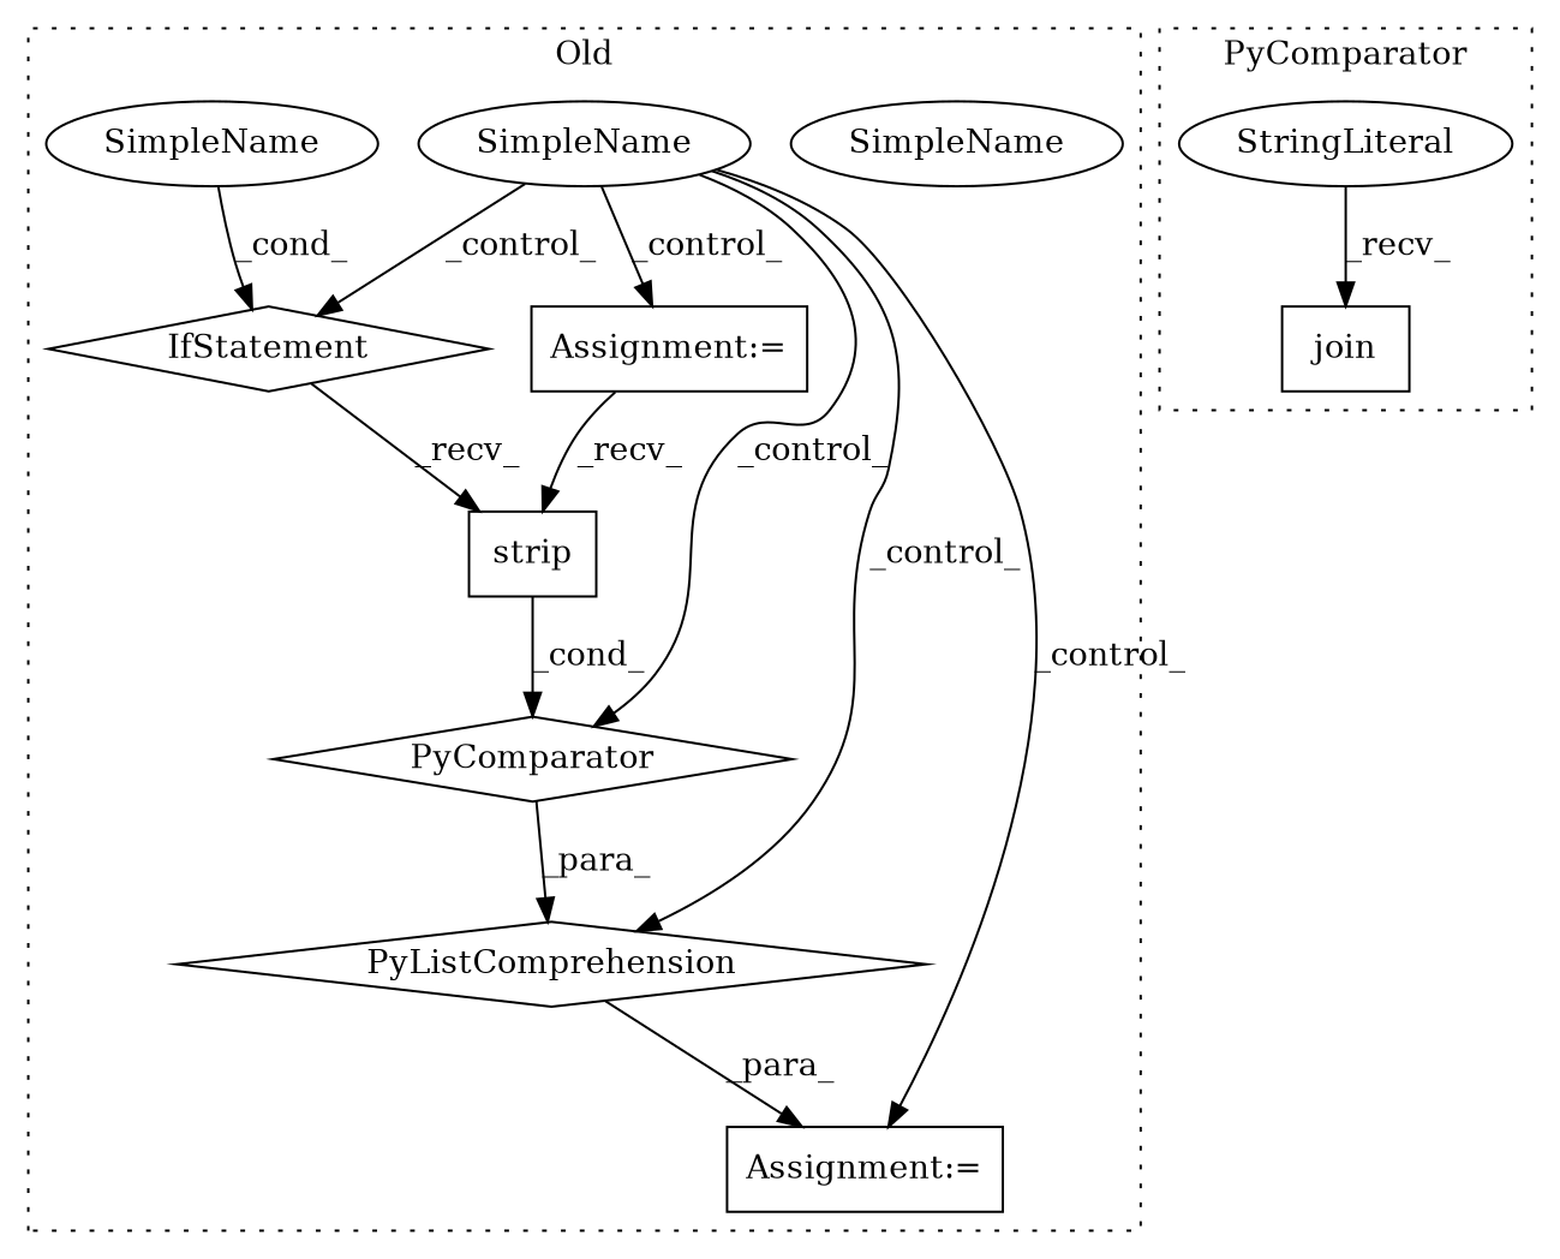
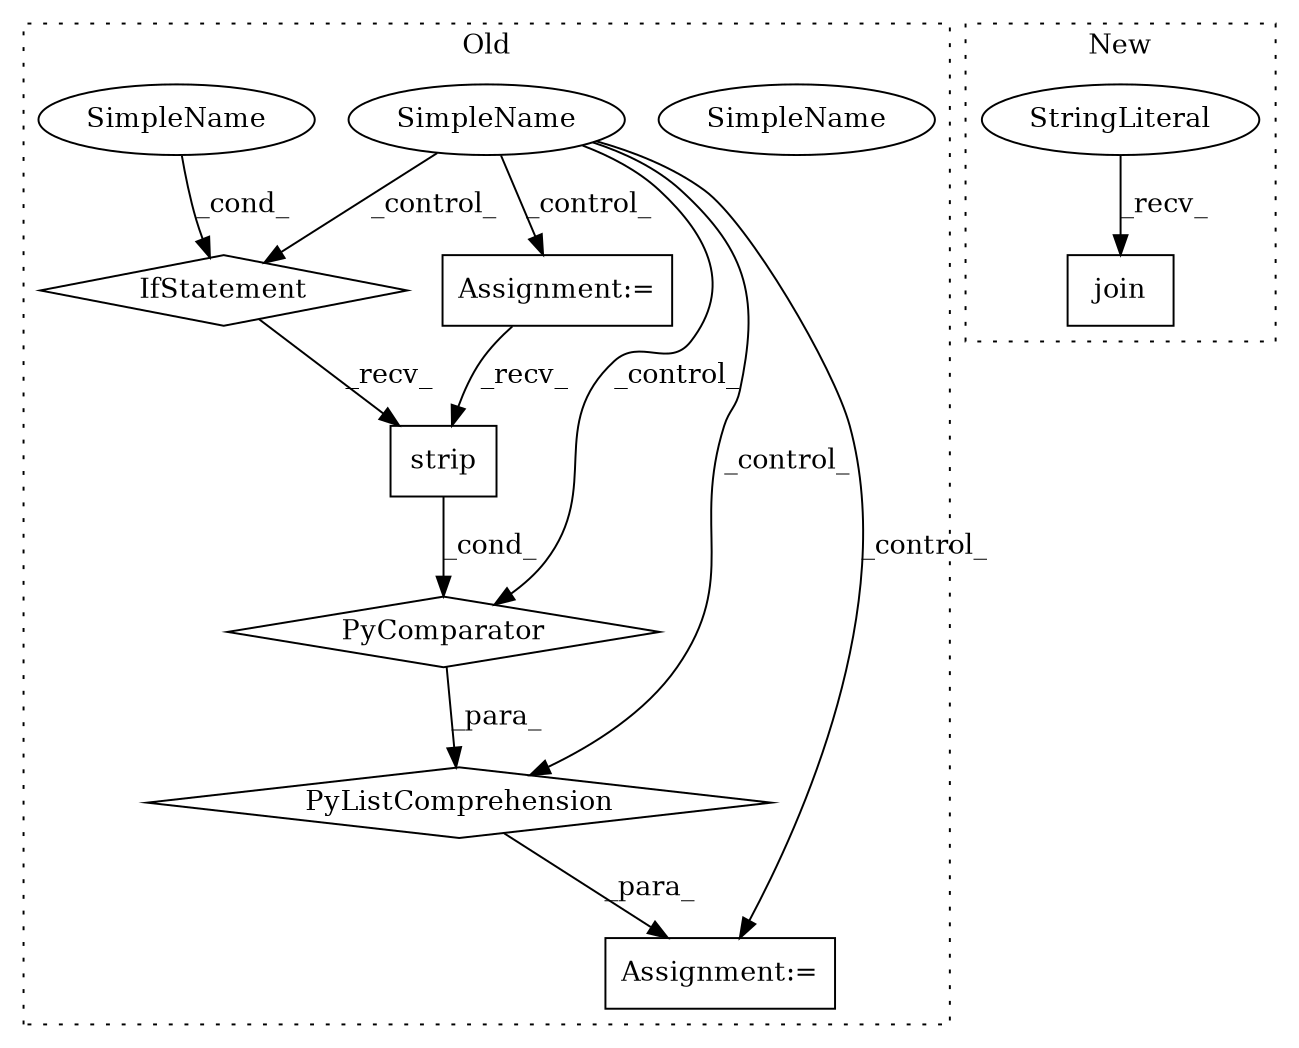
  digraph {
    node [a=42 l=34 s=5714 shape=box]
    n1 [a=32 l=7 label=strip s=5634]
    n2 [a=7 l=16 label="Assignment:=" s=5616]
    n3 [a=25 label=IfStatement shape=diamond]
    n4 [l=5 label=SimpleName s=5743 shape=ellipse]
    n5 [a=113 label=PyComparator shape=diamond]
    n6 [a=7 l=6 label="Assignment:=" s=5585]
    n7 [label=SimpleName shape=ellipse l="" s=""]
    n8 [a=109 l=124 label=PyListComprehension s=5632 shape=diamond]
    n9 [l=5 label=SimpleName s=5743 shape=ellipse]
    n10 [a=32 l="5,1" label=join s="5160,5180"]
    n11 [a=45 l=3 label=StringLiteral s=5156 shape=ellipse]
    subgraph cluster_1 {
      label=Old
      style=dotted
      n1
      n2
      n3
      n4
      n5
      n6
      n7
      n8
      n9
    }
    subgraph cluster_2 {
-     label=PyComparator
+     label=New
      style=dotted
      n10
      n11
    }
    n1 -> n5 [label=_cond_]
    n3 -> n1 [label=_recv_]
    n5 -> n8 [label=_para_]
    n6 -> n1 [label=_recv_]
    n7 -> n2 [label=_control_]
    n7 -> n3 [label=_control_]
    n7 -> n5 [label=_control_]
    n7 -> n6 [label=_control_]
    n7 -> n8 [label=_control_]
    n8 -> n2 [label=_para_]
    n9 -> n3 [label=_cond_]
    n11 -> n10 [label=_recv_]
  }
